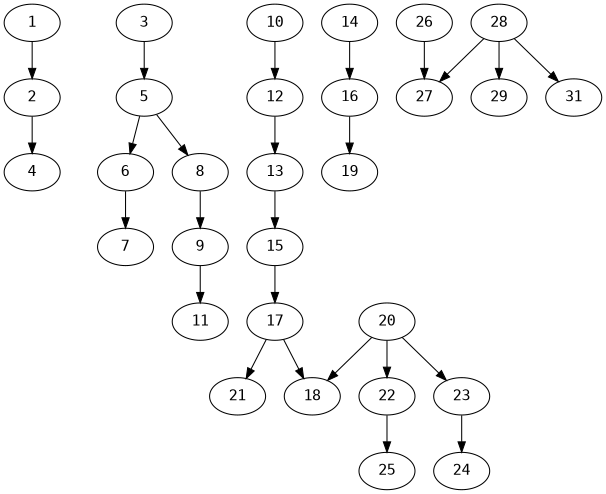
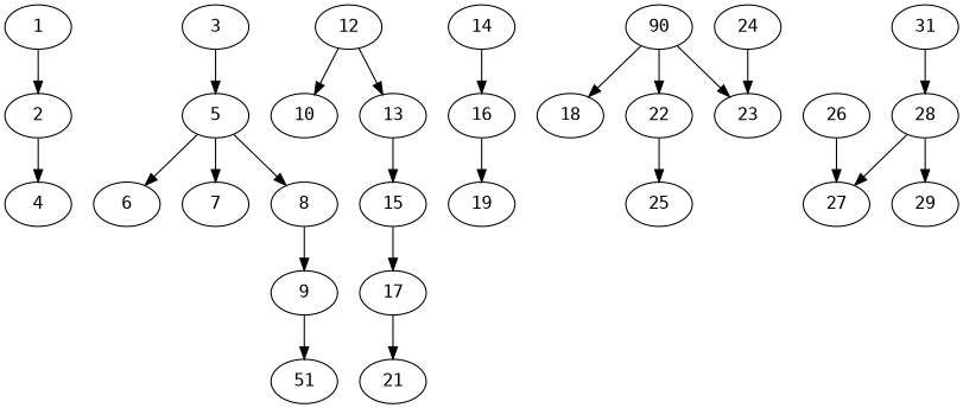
  digraph {
    fontname="DejaVu Sans Mono"
    node [alpha=0.08 fontname="DejaVu Sans Mono"]
    edge [fontname="DejaVu Sans Mono"]
    1 [alpha=0.05 expect_size=12873728]
    2 [alpha=0.06 expect_size=11407360]
    3 [alpha=0.07 expect_size=26108928]
    5 [alpha=0.09 expect_size=24884224]
    6 [alpha=0.16 expect_size=52358144]
    7 [alpha=0.01 expect_size=50348032]
    8 [alpha=0.12 expect_size=47391744]
    4 [expect_size=39798784]
    9 [alpha=0.06 expect_size=29344768]
-   11 [alpha=0.12 expect_size=43040768]
+   11 [alpha=0.12 expect_size=43040768 label=51]
    10 [expect_size=47622144]
    12 [expect_size=8086528]
    13 [alpha=0.01 expect_size=22767616]
    15 [alpha=0.12 expect_size=9903104]
    14 [alpha=0.11 expect_size=39196672]
    16 [alpha=0.01 expect_size=30837760]
    17 [alpha=0.18 expect_size=21480448]
    19 [alpha=0.12 expect_size=52019200]
    18 [expect_size=24353792]
    21 [expect_size=36870144]
-   20 [alpha=0.18 expect_size=17818624]
+   20 [alpha=0.18 expect_size=17818624 label=90]
    22 [alpha=0.20 expect_size=16958464]
    23 [alpha=0.01 expect_size=35840000]
    25 [alpha=0.00 expect_size=17068032]
    24 [alpha=0.16 expect_size=37658624]
    26 [alpha=0.04 expect_size=46311424]
    27 [alpha=0.07 expect_size=48732160]
    28 [expect_size=44495872]
    29 [alpha=0.19 expect_size=16198656]
    n30 [expect_size=44477440 label=31]
    1 -> 2
    2 -> 4
    3 -> 5
    5 -> 6
-   6 -> 7
+   5 -> 7
    5 -> 8
    8 -> 9
    9 -> 11
-   10 -> 12
+   12 -> 10
    12 -> 13
    13 -> 15
    15 -> 17
    14 -> 16
    16 -> 19
-   17 -> 18
    17 -> 21
    20 -> 18
    20 -> 22
    20 -> 23
    22 -> 25
-   23 -> 24
+   24 -> 23
    26 -> 27
    28 -> 27
    28 -> 29
-   28 -> n30
+   n30 -> 28
  }
